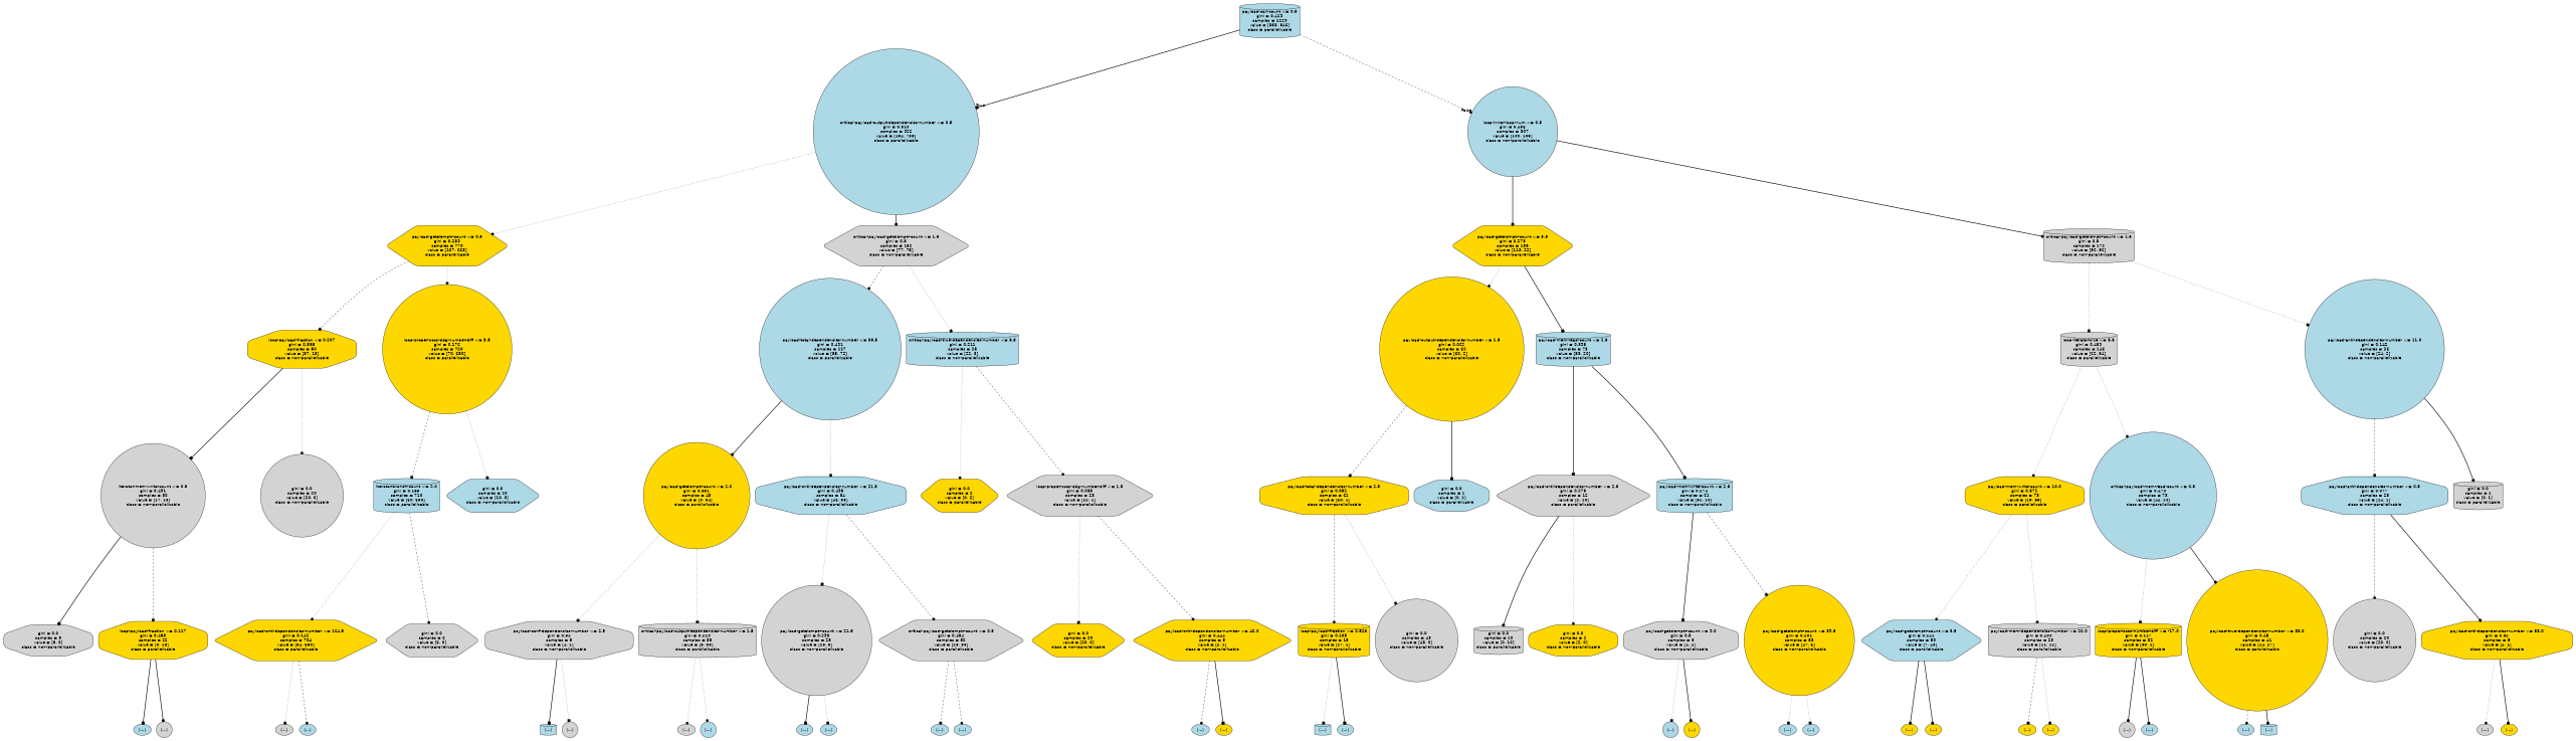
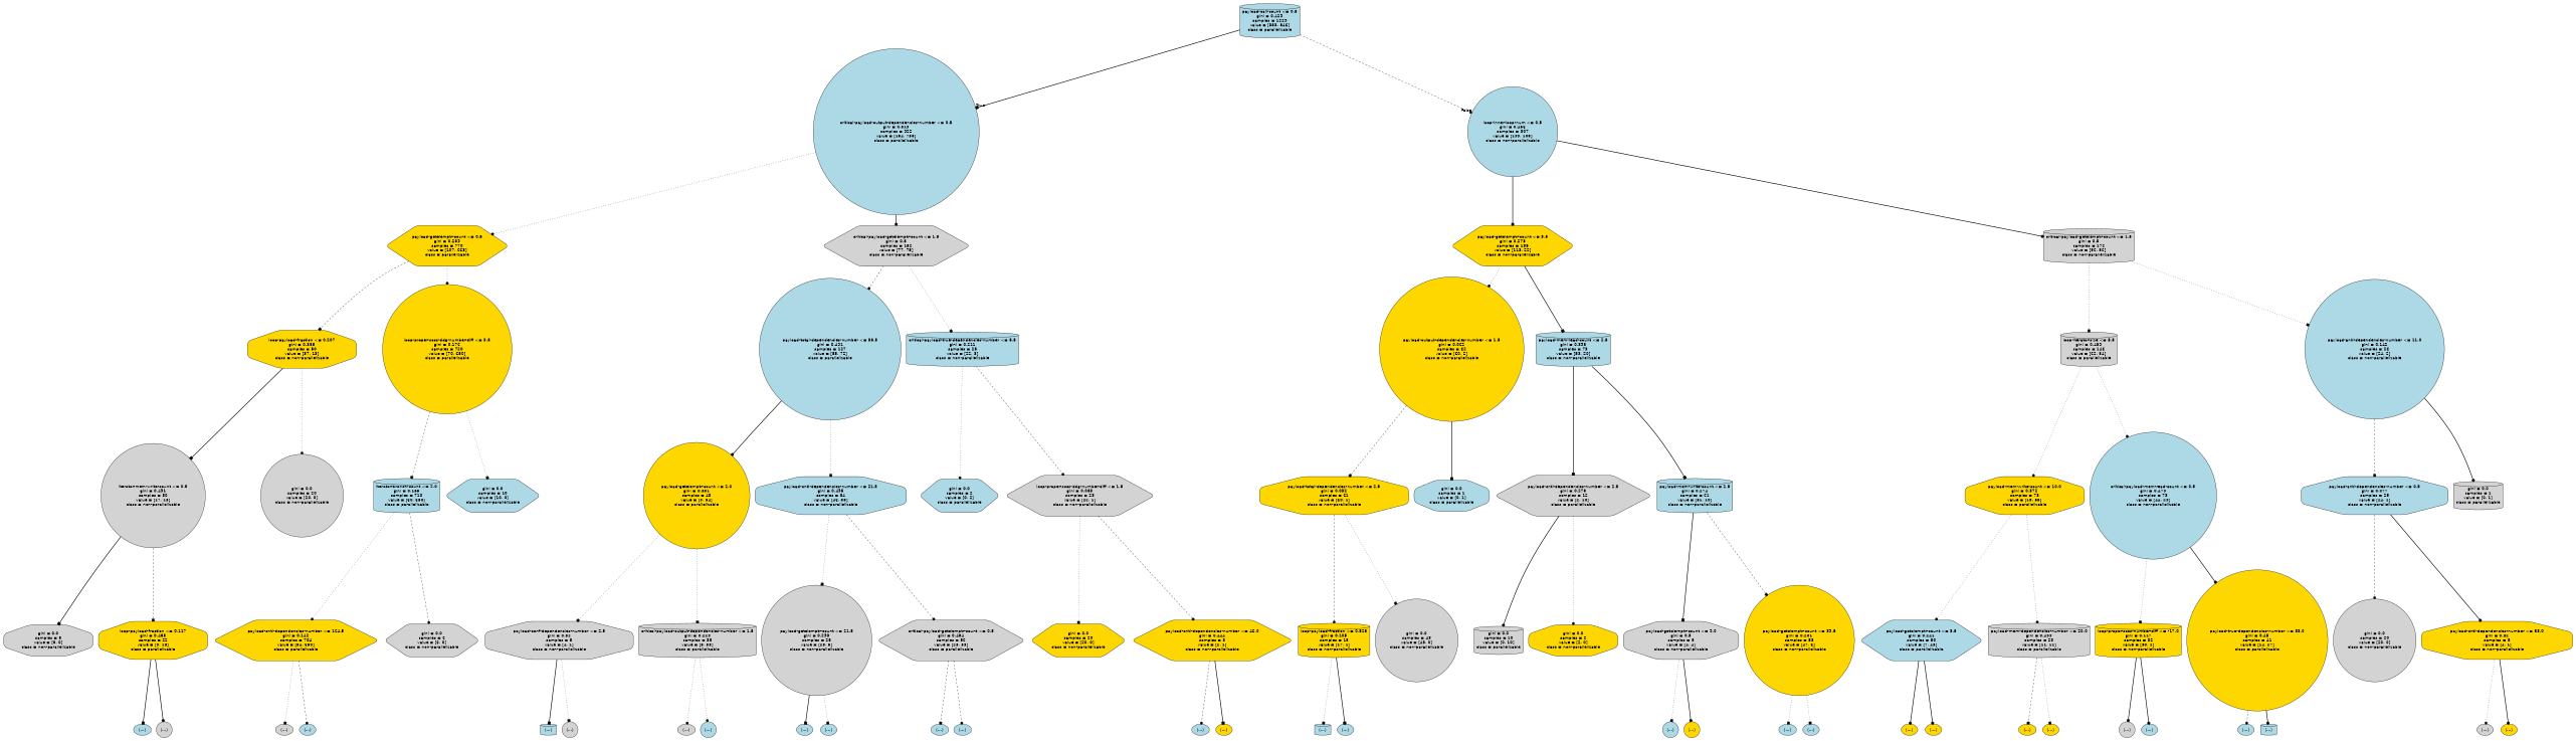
  digraph {
    node [color=black fillcolor=lightblue fontname=helvetica shape=hexagon style="filled, rounded"]
    edge [fontname=helvetica style=dotted arrowhead=dot]
    n1 [label="payload-call-count <= 0.5\ngini = 0.429\nsamples = 1229\nvalue = [383, 846]\nclass = parallelizable" shape=cylinder]
    n2 [label="critical-payload-output-dependencies-number <= 0.5\ngini = 0.319\nsamples = 922\nvalue = [184, 738]\nclass = parallelizable" shape=circle]
    n3 [label="loop-inner-loop-num <= 0.5\ngini = 0.456\nsamples = 307\nvalue = [199, 108]\nclass = non-parallelizable" shape=circle]
    n4 [fillcolor=gold label="payload-getelemptr-count <= 0.5\ngini = 0.239\nsamples = 770\nvalue = [107, 663]\nclass = parallelizable"]
    n5 [fillcolor=lightgrey label="critical-payload-getelemptr-count <= 1.5\ngini = 0.5\nsamples = 152\nvalue = [77, 75]\nclass = non-parallelizable"]
    n6 [fillcolor=gold label="loop-payload-fraction <= 0.207\ngini = 0.385\nsamples = 50\nvalue = [37, 13]\nclass = non-parallelizable" shape=octagon]
    n7 [fillcolor=gold label="loop-proper-sccs-ddg-number-diff <= 3.5\ngini = 0.176\nsamples = 720\nvalue = [70, 650]\nclass = parallelizable" shape=circle]
    n8 [fillcolor=lightgrey label="iterator-mem-write-count <= 0.5\ngini = 0.491\nsamples = 30\nvalue = [17, 13]\nclass = non-parallelizable" shape=circle]
    n9 [fillcolor=lightgrey label="gini = 0.0\nsamples = 20\nvalue = [20, 0]\nclass = non-parallelizable" shape=circle]
    n10 [fillcolor=lightgrey label="gini = 0.0\nsamples = 8\nvalue = [8, 0]\nclass = non-parallelizable" shape=octagon]
    n11 [fillcolor=gold label="loop-payload-fraction <= 0.117\ngini = 0.483\nsamples = 22\nvalue = [9, 13]\nclass = parallelizable" shape=octagon]
    n12 [label="(...)" shape=octagon]
    n13 [fillcolor=lightgrey label="(...)" shape=circle]
    n14 [label="iterator-branch-count <= 2.0\ngini = 0.155\nsamples = 710\nvalue = [60, 650]\nclass = parallelizable" shape=cylinder]
    n15 [label="gini = 0.0\nsamples = 10\nvalue = [10, 0]\nclass = non-parallelizable"]
    n16 [fillcolor=gold label="payload-cntl-dependencies-number <= 164.5\ngini = 0.142\nsamples = 704\nvalue = [54, 650]\nclass = parallelizable"]
    n17 [fillcolor=lightgrey label="gini = 0.0\nsamples = 6\nvalue = [6, 0]\nclass = non-parallelizable"]
    n18 [fillcolor=lightgrey label="(...)" shape=octagon]
    n19 [label="(...)"]
    n20 [label="payload-total-dependencies-number <= 38.5\ngini = 0.491\nsamples = 127\nvalue = [55, 72]\nclass = parallelizable" shape=circle]
    n21 [label="critical-payload-true-dependencies-number <= 5.5\ngini = 0.211\nsamples = 25\nvalue = [22, 3]\nclass = non-parallelizable" shape=cylinder]
    n22 [fillcolor=gold label="payload-getelemptr-count <= 2.0\ngini = 0.331\nsamples = 43\nvalue = [9, 34]\nclass = parallelizable" shape=circle]
    n23 [label="payload-cntl-dependencies-number <= 21.5\ngini = 0.495\nsamples = 84\nvalue = [46, 38]\nclass = non-parallelizable" shape=octagon]
    n24 [fillcolor=lightgrey label="payload-conf-dependencies-number <= 2.5\ngini = 0.32\nsamples = 5\nvalue = [4, 1]\nclass = non-parallelizable" shape=octagon]
    n25 [fillcolor=lightgrey label="critical-payload-output-dependencies-number <= 1.5\ngini = 0.229\nsamples = 38\nvalue = [5, 33]\nclass = parallelizable" shape=cylinder]
    n26 [label="(...)" shape=cylinder]
    n27 [fillcolor=lightgrey label="(...)" shape=circle]
    n28 [fillcolor=lightgrey label="(...)" shape=octagon]
    n29 [label="(...)" shape=circle]
    n30 [fillcolor=lightgrey label="payload-getelemptr-count <= 21.5\ngini = 0.293\nsamples = 28\nvalue = [23, 5]\nclass = non-parallelizable" shape=circle]
    n31 [fillcolor=lightgrey label="critical-payload-getelemptr-count <= 0.5\ngini = 0.484\nsamples = 56\nvalue = [23, 33]\nclass = parallelizable"]
    n32 [label="(...)"]
    n33 [label="(...)"]
    n34 [label="(...)" shape=octagon]
    n35 [label="(...)" shape=octagon]
-   n36 [fillcolor=gold label="gini = 0.0\nsamples = 2\nvalue = [0, 2]\nclass = parallelizable"]
+   n36 [label="gini = 0.0\nsamples = 2\nvalue = [0, 2]\nclass = parallelizable"]
    n37 [fillcolor=lightgrey label="loop-proper-sccs-ddg-number-diff <= 1.5\ngini = 0.083\nsamples = 23\nvalue = [22, 1]\nclass = non-parallelizable"]
    n38 [fillcolor=gold label="gini = 0.0\nsamples = 20\nvalue = [20, 0]\nclass = non-parallelizable"]
    n39 [fillcolor=gold label="payload-cntl-dependencies-number <= 46.0\ngini = 0.444\nsamples = 3\nvalue = [2, 1]\nclass = non-parallelizable"]
    n40 [label="(...)" shape=octagon]
    n41 [fillcolor=gold label="(...)"]
    n42 [fillcolor=gold label="payload-getelemptr-count <= 3.5\ngini = 0.273\nsamples = 135\nvalue = [113, 22]\nclass = non-parallelizable"]
    n43 [fillcolor=lightgrey label="critical-payload-getelemptr-count <= 1.5\ngini = 0.5\nsamples = 172\nvalue = [86, 86]\nclass = non-parallelizable" shape=cylinder]
    n44 [fillcolor=gold label="payload-output-dependencies-number <= 1.5\ngini = 0.062\nsamples = 62\nvalue = [60, 2]\nclass = non-parallelizable" shape=circle]
    n45 [label="payload-mem-read-count <= 2.5\ngini = 0.398\nsamples = 73\nvalue = [53, 20]\nclass = non-parallelizable" shape=cylinder]
    n46 [fillcolor=gold label="payload-total-dependencies-number <= 2.5\ngini = 0.032\nsamples = 61\nvalue = [60, 1]\nclass = non-parallelizable" shape=octagon]
    n47 [label="gini = 0.0\nsamples = 1\nvalue = [0, 1]\nclass = parallelizable" shape=octagon]
    n48 [fillcolor=gold label="loop-payload-fraction <= 0.528\ngini = 0.105\nsamples = 18\nvalue = [17, 1]\nclass = non-parallelizable" shape=cylinder]
    n49 [fillcolor=lightgrey label="gini = 0.0\nsamples = 43\nvalue = [43, 0]\nclass = non-parallelizable" shape=circle]
    n50 [label="(...)" shape=cylinder]
    n51 [label="(...)"]
    n52 [fillcolor=lightgrey label="payload-cntl-dependencies-number <= 2.5\ngini = 0.278\nsamples = 12\nvalue = [2, 10]\nclass = parallelizable"]
    n53 [label="payload-mem-write-count <= 2.5\ngini = 0.274\nsamples = 61\nvalue = [51, 10]\nclass = non-parallelizable" shape=cylinder]
    n54 [fillcolor=lightgrey label="gini = 0.0\nsamples = 10\nvalue = [0, 10]\nclass = parallelizable" shape=cylinder]
    n55 [fillcolor=gold label="gini = 0.0\nsamples = 2\nvalue = [2, 0]\nclass = non-parallelizable" shape=octagon]
    n56 [fillcolor=lightgrey label="payload-getelemptr-count <= 9.0\ngini = 0.5\nsamples = 8\nvalue = [4, 4]\nclass = non-parallelizable" shape=octagon]
    n57 [fillcolor=gold label="payload-getelemptr-count <= 39.5\ngini = 0.201\nsamples = 53\nvalue = [47, 6]\nclass = non-parallelizable" shape=circle]
    n58 [label="(...)" shape=circle]
    n59 [fillcolor=gold label="(...)" shape=circle]
    n60 [label="(...)" shape=octagon]
    n61 [label="(...)"]
    n62 [fillcolor=lightgrey label="loop-iterator-size <= 5.5\ngini = 0.489\nsamples = 146\nvalue = [62, 84]\nclass = parallelizable" shape=cylinder]
    n63 [label="payload-anti-dependencies-number <= 11.0\ngini = 0.142\nsamples = 26\nvalue = [24, 2]\nclass = non-parallelizable" shape=circle]
    n64 [fillcolor=gold label="payload-mem-write-count <= 10.0\ngini = 0.372\nsamples = 73\nvalue = [18, 55]\nclass = parallelizable" shape=octagon]
    n65 [label="critical-payload-mem-read-count <= 0.5\ngini = 0.479\nsamples = 73\nvalue = [44, 29]\nclass = non-parallelizable" shape=circle]
    n66 [label="payload-getelemptr-count <= 3.5\ngini = 0.241\nsamples = 50\nvalue = [7, 43]\nclass = parallelizable"]
    n67 [fillcolor=lightgrey label="payload-mem-dependencies-number <= 20.0\ngini = 0.499\nsamples = 23\nvalue = [11, 12]\nclass = parallelizable" shape=cylinder]
    n68 [fillcolor=gold label="(...)"]
    n69 [fillcolor=gold label="(...)"]
    n70 [fillcolor=gold label="(...)" shape=octagon]
    n71 [fillcolor=gold label="(...)"]
    n72 [fillcolor=gold label="loop-proper-sccs-number-diff <= -17.0\ngini = 0.117\nsamples = 32\nvalue = [30, 2]\nclass = non-parallelizable" shape=cylinder]
    n73 [fillcolor=gold label="payload-true-dependencies-number <= 33.0\ngini = 0.45\nsamples = 41\nvalue = [14, 27]\nclass = parallelizable" shape=circle]
    n74 [fillcolor=lightgrey label="(...)" shape=circle]
    n75 [label="(...)"]
    n76 [label="(...)"]
    n77 [label="(...)" shape=cylinder]
    n78 [label="payload-anti-dependencies-number <= 0.5\ngini = 0.077\nsamples = 25\nvalue = [24, 1]\nclass = non-parallelizable" shape=octagon]
    n79 [fillcolor=lightgrey label="gini = 0.0\nsamples = 1\nvalue = [0, 1]\nclass = parallelizable" shape=cylinder]
    n80 [fillcolor=lightgrey label="gini = 0.0\nsamples = 20\nvalue = [20, 0]\nclass = non-parallelizable" shape=circle]
    n81 [fillcolor=gold label="payload-cntl-dependencies-number <= 83.0\ngini = 0.32\nsamples = 5\nvalue = [4, 1]\nclass = non-parallelizable" shape=octagon]
    n82 [fillcolor=lightgrey label="(...)"]
    n83 [fillcolor=gold label="(...)"]
    n1 -> n2 [headlabel=True labelangle=45 labeldistance=2.5 style=bold arrowhead=box]
    n1 -> n3 [headlabel=False labelangle=-45 labeldistance=2.5 style=dashed]
    n2 -> n4
    n2 -> n5 [style=bold]
    n3 -> n42 [style=bold]
    n3 -> n43 [style=bold]
    n4 -> n6 [style=dashed arrowhead=box]
    n4 -> n7
    n5 -> n20 [style=dashed]
    n5 -> n21 [arrowhead=box]
    n6 -> n8 [style=bold arrowhead=box]
    n6 -> n9
    n7 -> n14 [style=dashed arrowhead=box]
    n7 -> n15 [arrowhead=box]
    n8 -> n10 [style=bold arrowhead=box]
    n8 -> n11 [style=dashed arrowhead=box]
    n11 -> n12 [style=bold arrowhead=box]
    n11 -> n13 [style=bold]
    n14 -> n16
    n14 -> n17 [style=dashed]
    n16 -> n18 [arrowhead=box]
    n16 -> n19 [style=dashed]
    n20 -> n22 [style=bold]
    n20 -> n23 [arrowhead=box]
    n21 -> n36
    n21 -> n37 [style=dashed]
    n22 -> n24 [arrowhead=box]
    n22 -> n25 [arrowhead=box]
    n23 -> n30 [arrowhead=box]
    n23 -> n31 [style=dashed]
    n24 -> n26 [style=bold arrowhead=box]
    n24 -> n27 [arrowhead=box]
    n25 -> n28
    n25 -> n29
    n30 -> n32 [style=bold arrowhead=box]
    n30 -> n33 [arrowhead=box]
    n31 -> n34 [style=dashed arrowhead=box]
    n31 -> n35 [style=dashed]
    n37 -> n38 [arrowhead=box]
    n37 -> n39 [style=dashed]
    n39 -> n40 [style=dashed]
    n39 -> n41 [style=bold arrowhead=box]
    n42 -> n44
    n42 -> n45 [style=bold arrowhead=box]
    n43 -> n62 [arrowhead=box]
    n43 -> n63 [arrowhead=box]
    n44 -> n46 [style=dashed arrowhead=box]
    n44 -> n47 [style=bold arrowhead=box]
    n45 -> n52 [style=bold arrowhead=box]
    n45 -> n53 [style=bold arrowhead=box]
    n46 -> n48 [style=dashed]
    n46 -> n49 [arrowhead=box]
    n48 -> n50 [arrowhead=box]
    n48 -> n51 [style=bold arrowhead=box]
    n52 -> n54 [style=bold]
    n52 -> n55
    n53 -> n56 [style=bold arrowhead=box]
    n53 -> n57 [style=dashed arrowhead=box]
    n56 -> n58 [arrowhead=box]
    n56 -> n59 [style=bold]
    n57 -> n60 [arrowhead=box]
    n57 -> n61 [arrowhead=box]
    n62 -> n64
    n62 -> n65
    n63 -> n78 [style=dashed arrowhead=box]
    n63 -> n79 [style=bold]
    n64 -> n66
    n64 -> n67
    n65 -> n72 [arrowhead=box]
    n65 -> n73 [style=bold]
    n66 -> n68 [style=bold]
    n66 -> n69 [style=bold]
    n67 -> n70 [style=dashed arrowhead=box]
    n67 -> n71 [arrowhead=box]
    n72 -> n74 [style=bold]
    n72 -> n75 [style=bold]
    n73 -> n76 [style=dashed]
    n73 -> n77 [style=bold]
    n78 -> n80 [style=dashed]
    n78 -> n81 [style=bold]
    n81 -> n82
    n81 -> n83 [style=bold]
  }
